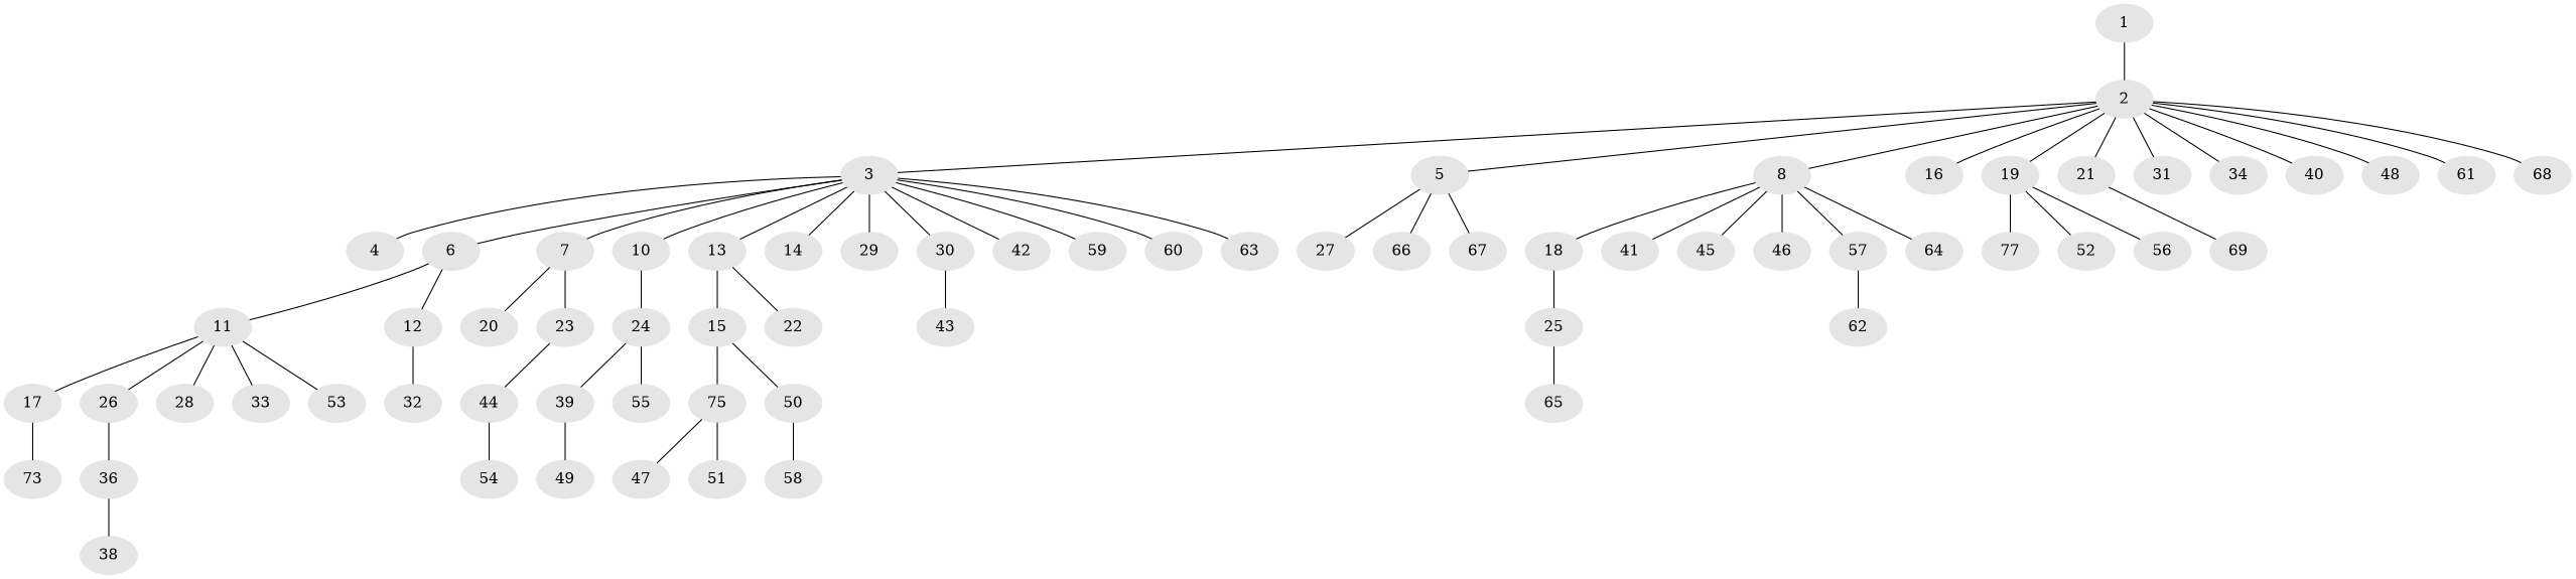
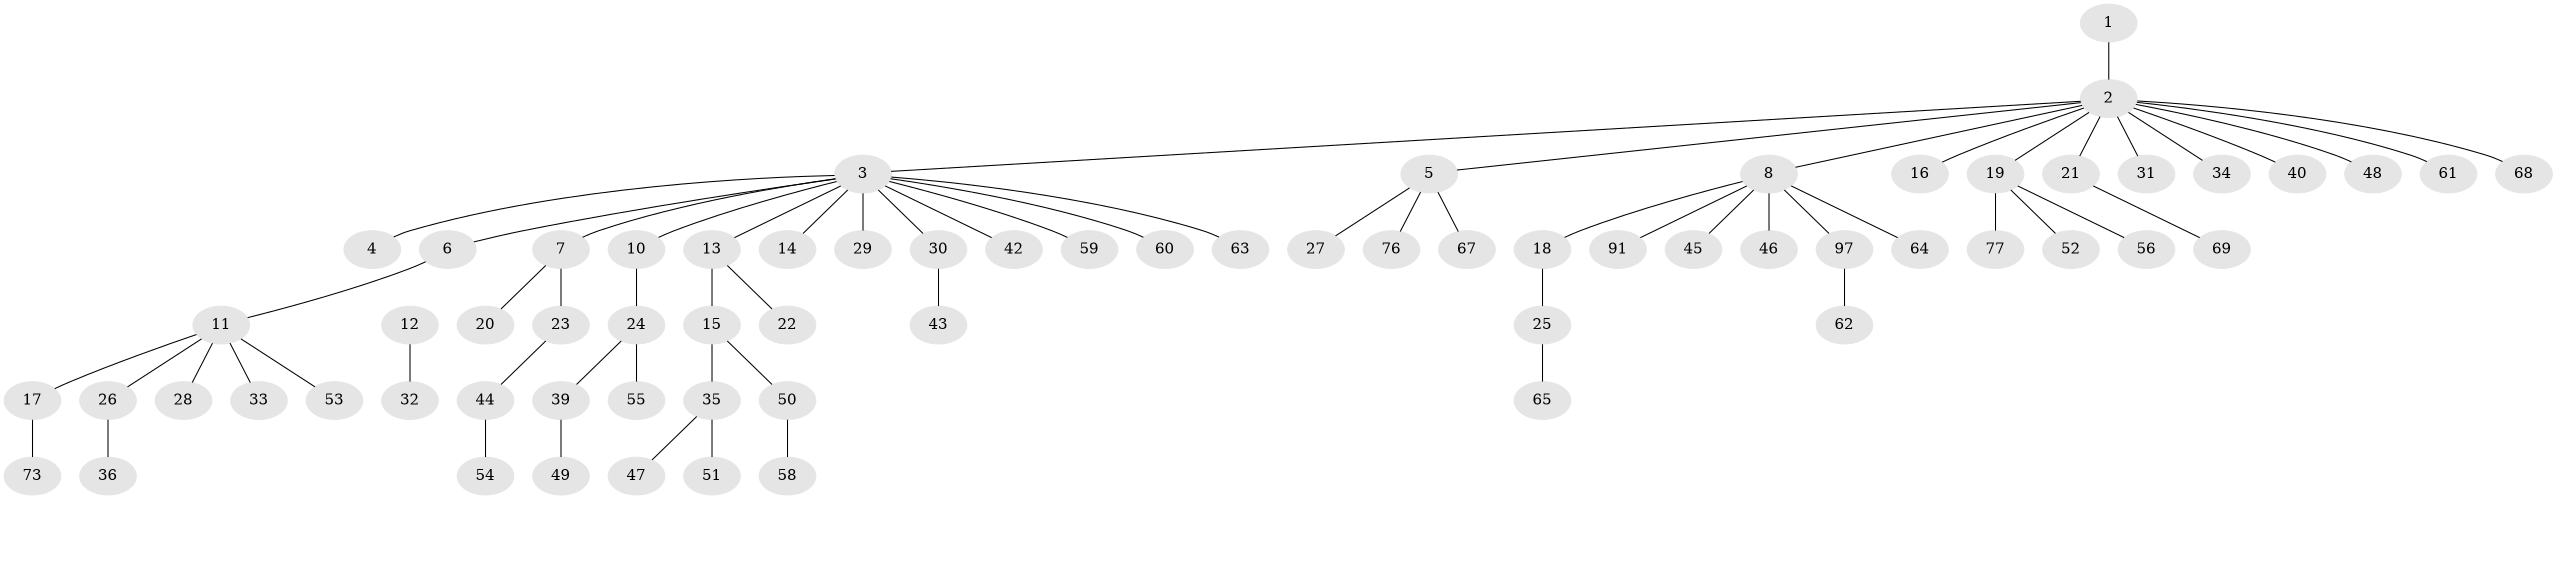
  graph {
    node [color=gray90 style=filled]
    1
    2
    3
    5
    8
    16
    19
    21
    31
    34
    40
    48
    61
    68
    4
    6
    7
    10
    13
    14
    29
    30
    42
    59
    60
    63
    27
-   66
+   66 [label=76]
    67
    18
-   41
+   41 [label=91]
    45
    46
-   57
+   57 [label=97]
    64
    n36 [label=77]
    52
    56
    69
    11
    12
    20
    23
    24
    15
    22
    43
    17
    26
    28
    33
    53
    32
    44
    25
    62
    39
    55
    n59 [label=73]
    36
-   35 [label=75]
+   35
    50
    47
    51
    58
    65
    54
    49
-   38
    1 -- 2
    2 -- 3
    2 -- 5
    2 -- 8
    2 -- 16
    2 -- 19
    2 -- 21
    2 -- 31
    2 -- 34
    2 -- 40
    2 -- 48
    2 -- 61
    2 -- 68
    3 -- 4
    3 -- 6
    3 -- 7
    3 -- 10
    3 -- 13
    3 -- 14
    3 -- 29
    3 -- 30
    3 -- 42
    3 -- 59
    3 -- 60
    3 -- 63
    5 -- 27
    5 -- 66
    5 -- 67
    8 -- 18
    8 -- 41
    8 -- 45
    8 -- 46
    8 -- 57
    8 -- 64
    19 -- n36
    19 -- 52
    19 -- 56
    21 -- 69
    6 -- 11
-   6 -- 12
    7 -- 20
    7 -- 23
    10 -- 24
    13 -- 15
    13 -- 22
    30 -- 43
    18 -- 25
    57 -- 62
    11 -- 17
    11 -- 26
    11 -- 28
    11 -- 33
    11 -- 53
    12 -- 32
    23 -- 44
    24 -- 39
    24 -- 55
    15 -- 35
    15 -- 50
    17 -- n59
    26 -- 36
    44 -- 54
    25 -- 65
    39 -- 49
-   36 -- 38
    35 -- 47
    35 -- 51
    50 -- 58
  }
